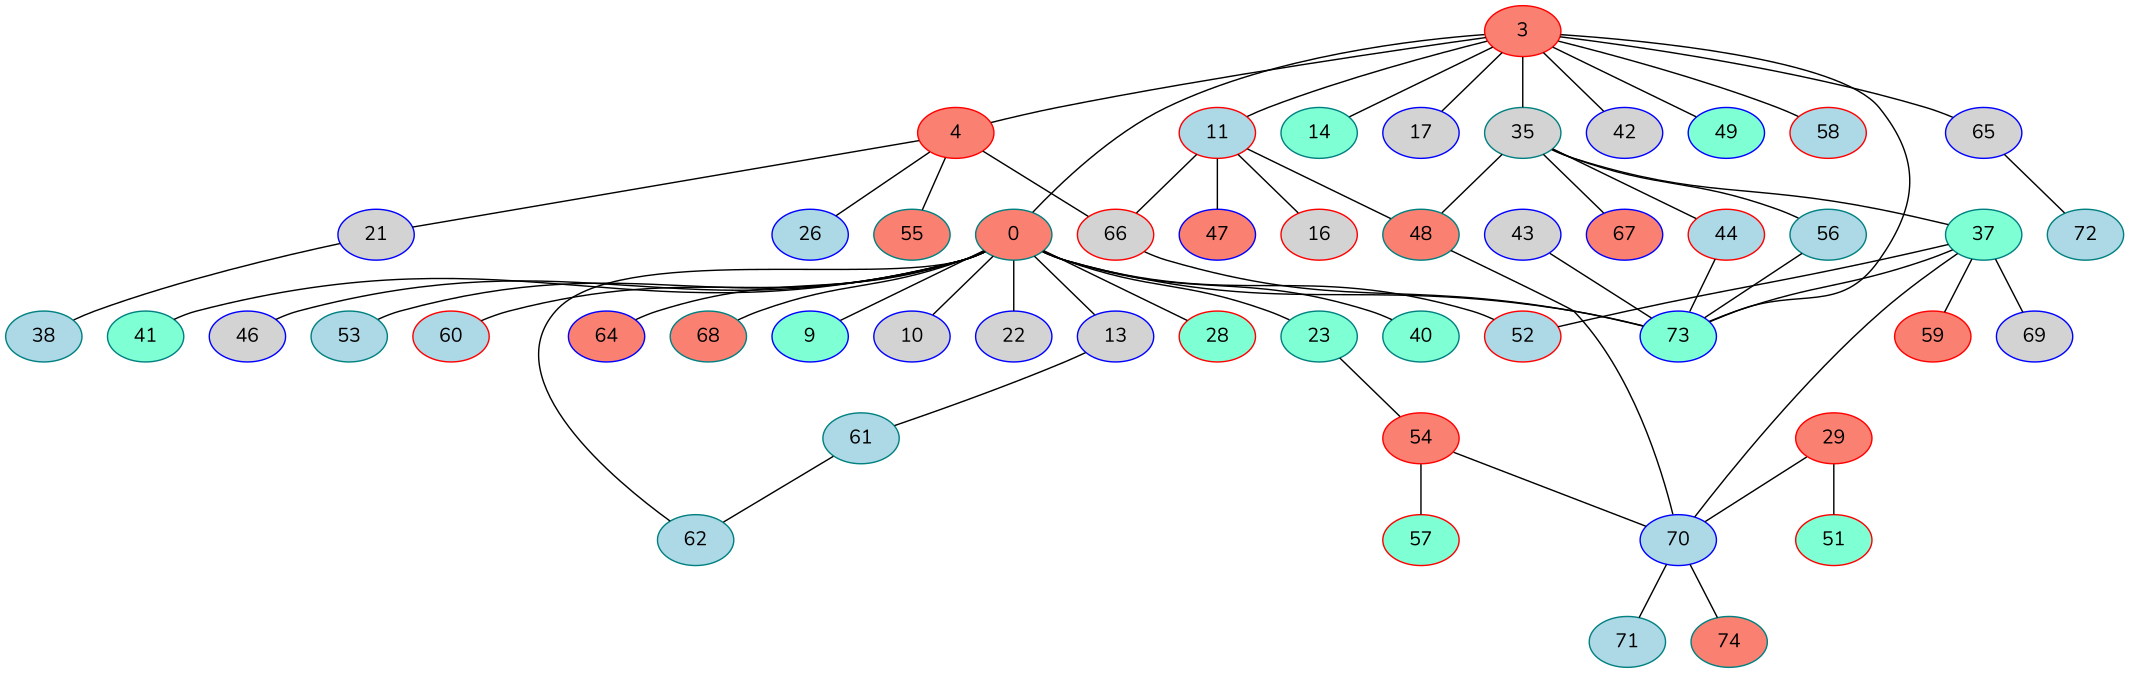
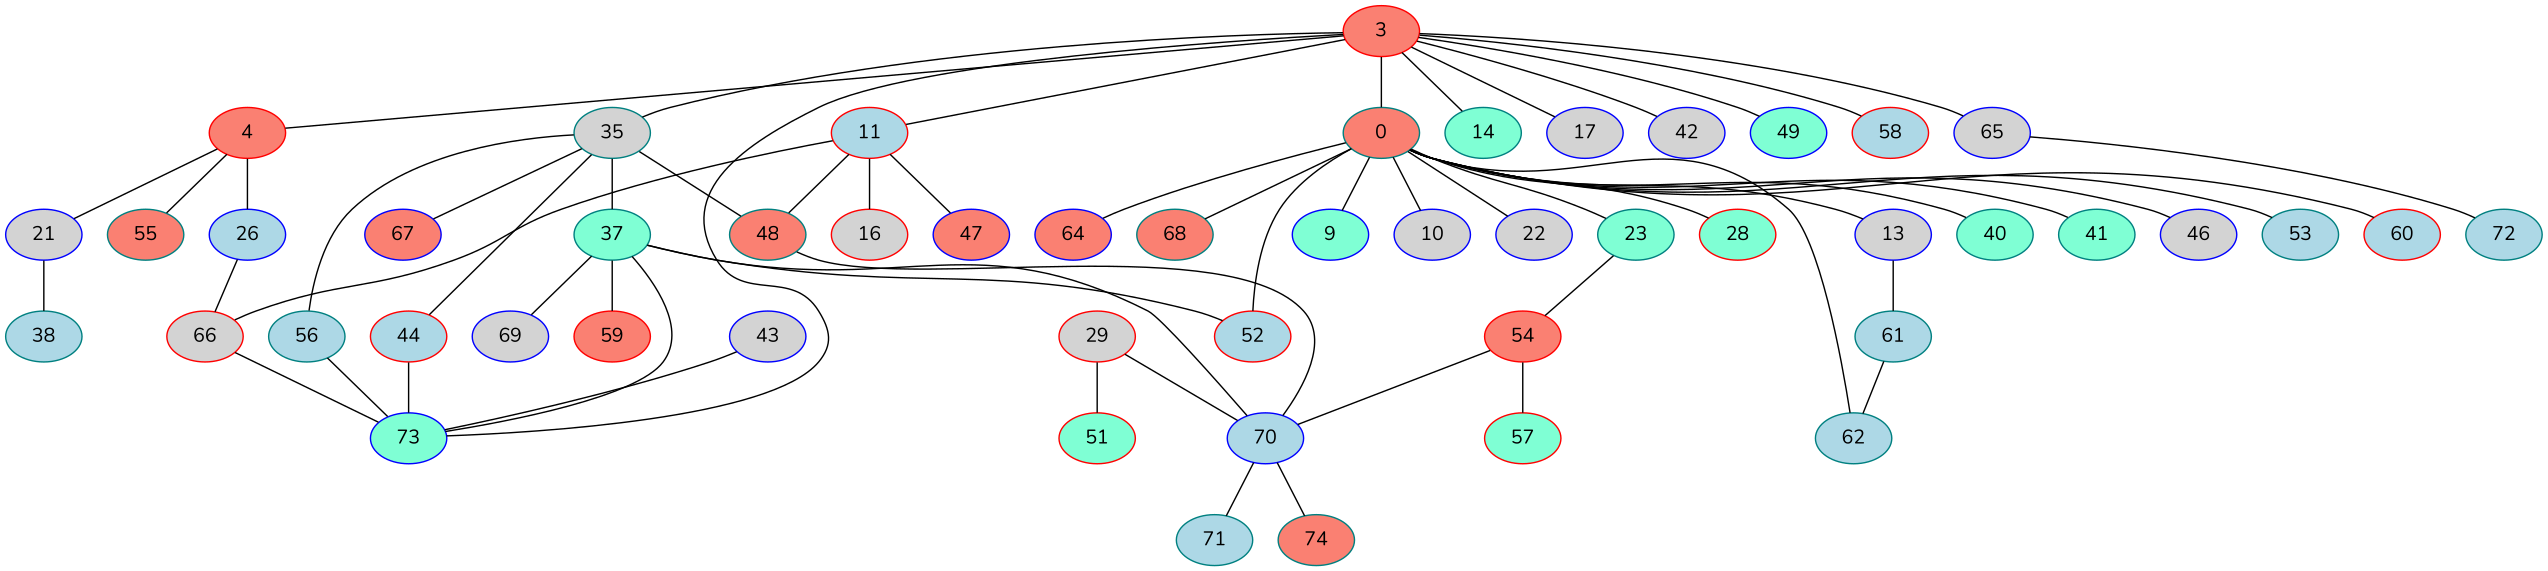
  graph {
    fontname=Nunito
    node [color=teal fillcolor=lightblue fontname=Nunito style=filled]
    edge [fontname=Nunito]
    3 [color=red fillcolor=salmon super="+2"]
    4 [color=red fillcolor=salmon]
    n3 [fillcolor=salmon label=0 super="+1+6"]
    11 [color=red]
    14 [fillcolor=aquamarine]
    17 [color=blue fillcolor=lightgrey]
    35 [fillcolor=lightgrey super="+19"]
    42 [color=blue fillcolor=lightgrey]
    49 [color=blue fillcolor=aquamarine]
    58 [color=red]
    65 [color=blue fillcolor=lightgrey]
    73 [color=blue fillcolor=aquamarine super="+45+31+50+63"]
    21 [color=blue fillcolor=lightgrey]
    26 [color=blue]
    55 [fillcolor=salmon]
    66 [color=red fillcolor=lightgrey super="+30"]
    9 [color=blue fillcolor=aquamarine]
    10 [color=blue fillcolor=lightgrey]
    22 [color=blue fillcolor=lightgrey]
    23 [fillcolor=aquamarine]
    28 [color=red fillcolor=aquamarine]
    n22 [color=blue fillcolor=lightgrey label=13]
    40 [fillcolor=aquamarine]
    41 [fillcolor=aquamarine]
    46 [color=blue fillcolor=lightgrey]
    52 [color=red super="+15"]
    53
    60 [color=red super="+32"]
    62
    64 [color=blue fillcolor=salmon]
    68 [fillcolor=salmon]
    16 [color=red fillcolor=lightgrey]
    47 [color=blue fillcolor=salmon]
    48 [fillcolor=salmon super="+27+34"]
    37 [fillcolor=aquamarine super="+20"]
    44 [color=red super="+36"]
    56
    67 [color=blue fillcolor=salmon]
    72
    38
    54 [color=red fillcolor=salmon super="+39"]
    61
    70 [color=blue super="+24"]
    57 [color=red fillcolor=aquamarine]
-   29 [color=red fillcolor=salmon]
+   29 [color=red fillcolor=lightgrey]
    51 [color=red fillcolor=aquamarine]
    71
    74 [fillcolor=salmon]
    59 [color=red fillcolor=salmon]
    69 [color=blue fillcolor=lightgrey]
    43 [color=blue fillcolor=lightgrey]
    3 -- 4 [weight=2]
    3 -- n3 [weight=2]
    3 -- 11
    3 -- 14
    3 -- 17
    3 -- 35 [weight=3]
    3 -- 42
    3 -- 49
    3 -- 58
    3 -- 65 [weight=2]
    3 -- 73
    4 -- 21
    4 -- 26
    4 -- 55
-   4 -- 66
-   n3 -- 73 [weight=5]
+   26 -- 66
    n3 -- 9
    n3 -- 10
    n3 -- 22
    n3 -- 23
    n3 -- 28
    n3 -- n22 [weight=2]
    n3 -- 40
    n3 -- 41
    n3 -- 46
    n3 -- 52 [weight=4]
    n3 -- 53
    n3 -- 60 [weight=2]
    n3 -- 62
    n3 -- 64
    n3 -- 68
    11 -- 66
    11 -- 16
    11 -- 47
    11 -- 48
    35 -- 48
    35 -- 37
    35 -- 44
    35 -- 56
    35 -- 67
    65 -- 72
    21 -- 38
    66 -- 73 [weight=2]
    23 -- 54
    n22 -- 61
    48 -- 70
    37 -- 73
    37 -- 52 [weight=2]
    37 -- 70
    37 -- 59
    37 -- 69
    44 -- 73
    56 -- 73
    54 -- 70
    54 -- 57
    61 -- 62
    70 -- 71
    70 -- 74
    29 -- 70
    29 -- 51
    43 -- 73
  }
